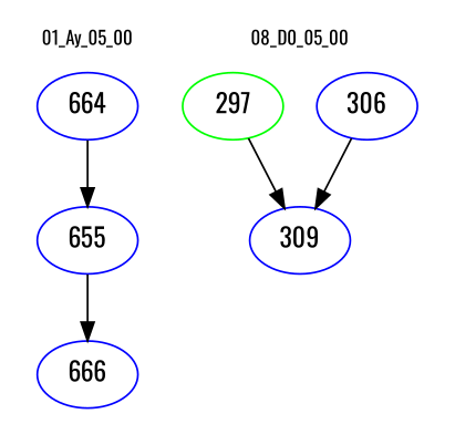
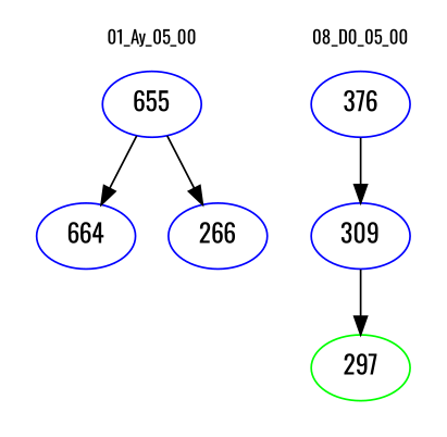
  digraph {
    fontname=Oswald
    node [color=blue fontname=Oswald]
    edge [color=black fontname=Oswald]
    n1 [label=664]
    n2 [label=655]
-   n3 [label=666]
-   n4 [label=306]
+   n3 [label=266]
+   n4 [label=376]
    n5 [color=green label=297]
    n6 [label=309]
    subgraph cluster_1 {
      color=white
      fontsize=10
      label="01_Ay_05_00"
      n1
      n2
      n3
    }
    subgraph cluster_2 {
      color=white
      fontsize=10
      label="08_D0_05_00"
      n4
      n5
      n6
    }
-   n1 -> n2
+   n2 -> n1
    n2 -> n3
    n4 -> n6
-   n5 -> n6
+   n6 -> n5
  }
